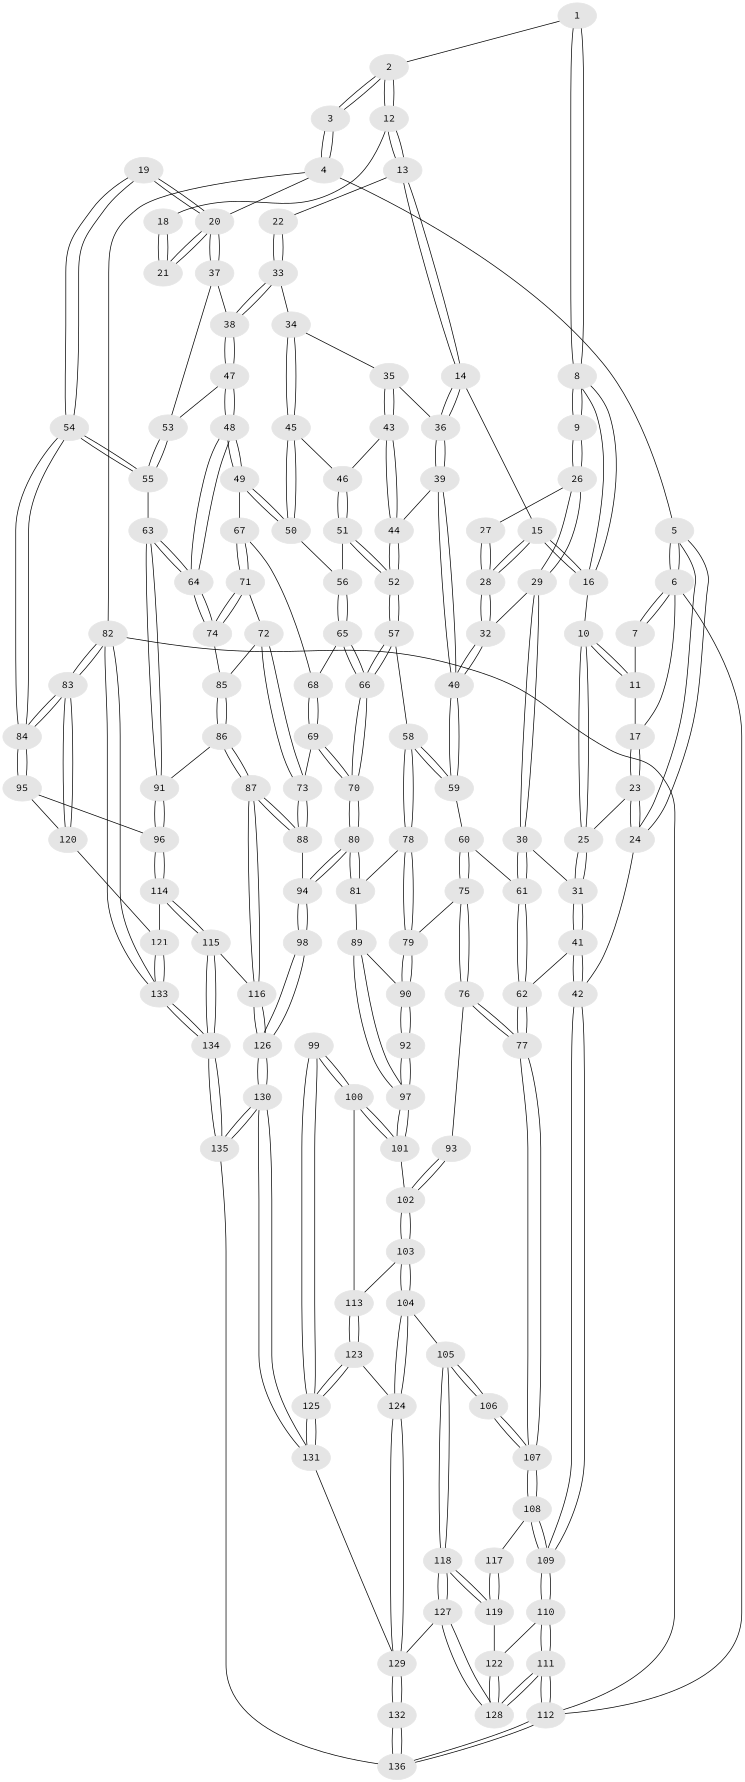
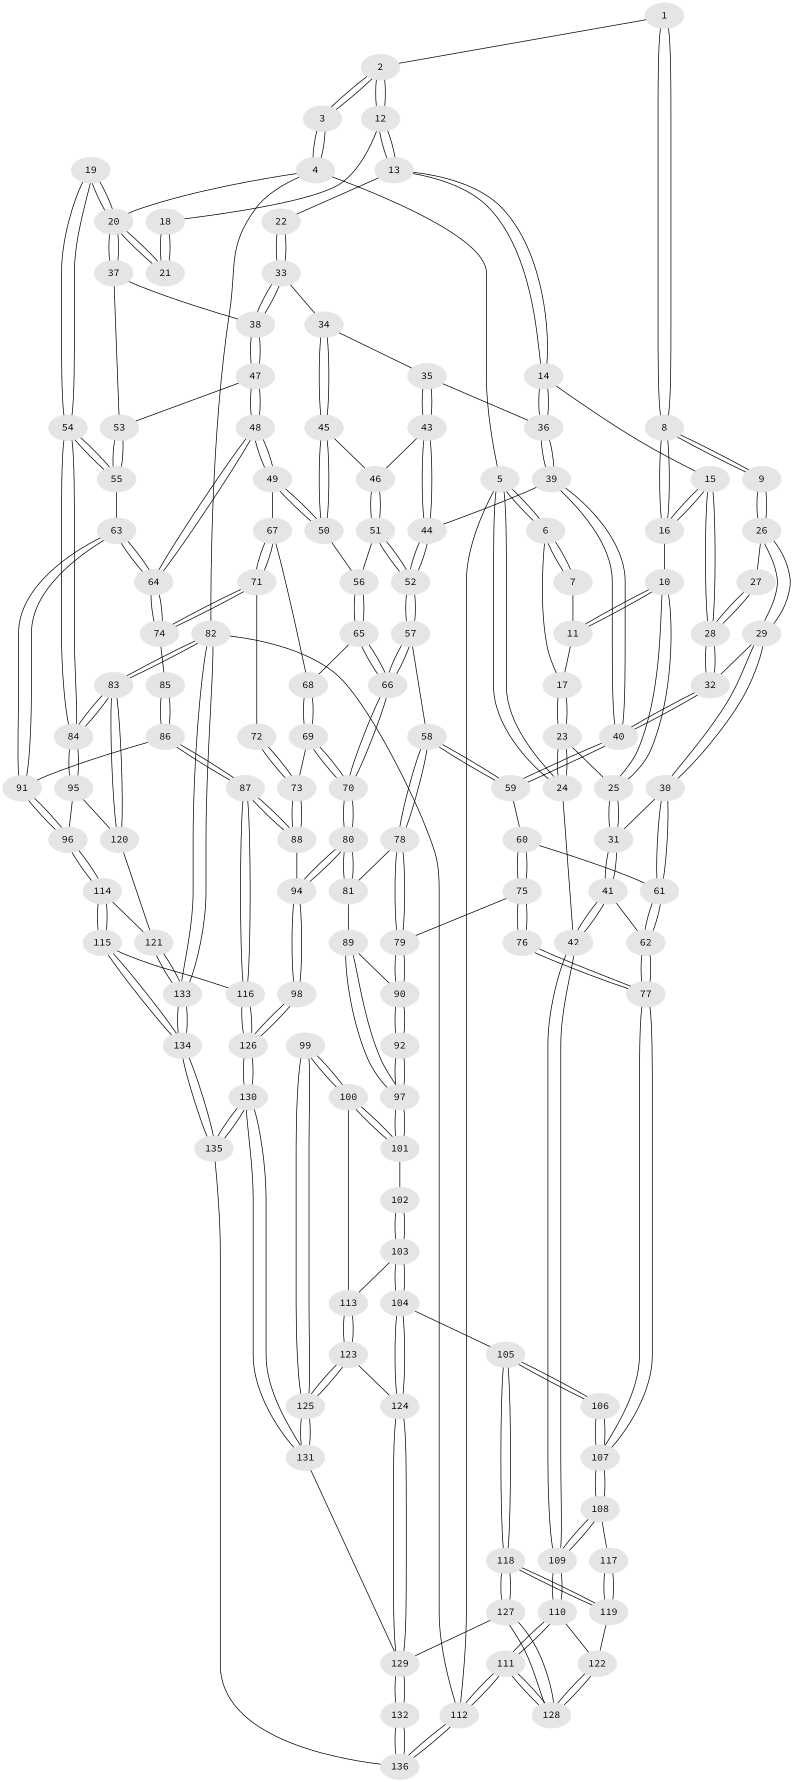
  graph {
    fontname="Source Code Pro"
    node [color=gray90 fontname="Source Code Pro" style=filled]
    edge [fontname="Source Code Pro"]
    1
    2
    8
    3
    12
    9
    16
    4
    13
    18
    5
    82
    20
    6
    24
    112
    19
    54
    83
    133
    7
    17
    42
    136
    11
    23
    26
    10
    25
    27
    29
    31
    14
    22
    21
    15
    36
    33
    28
    39
    32
    37
    55
    84
    38
    53
    34
    109
    41
    30
    40
    61
    62
    59
    35
    45
    47
    43
    46
    50
    44
    48
    52
    60
    77
    110
    51
    57
    56
    49
    64
    67
    74
    68
    71
    65
    58
    66
    63
    95
    91
    78
    70
    79
    81
    75
    76
    107
    96
    85
    69
    80
    72
    73
    88
    94
    86
-   93
    90
    102
    108
    89
    92
    98
    97
    120
    134
    121
    87
    116
    126
    101
    114
    103
    115
    99
    100
    125
    130
    113
    131
    123
    104
    105
    124
    106
    118
    129
    119
    127
    117
    111
    122
    128
    135
    132
    1 -- 2
    1 -- 8
    1 -- 8
    2 -- 3
    2 -- 3
    2 -- 12
    2 -- 12
    8 -- 9
    8 -- 9
    8 -- 16
    8 -- 16
    3 -- 4
    3 -- 4
    12 -- 13
    12 -- 13
    12 -- 18
    9 -- 26
    9 -- 26
    16 -- 10
    4 -- 5
    4 -- 82
    4 -- 20
    13 -- 14
    13 -- 14
    13 -- 22
    18 -- 21
    18 -- 21
    5 -- 6
    5 -- 6
    5 -- 24
    5 -- 24
-   6 -- 112
+   5 -- 112
    82 -- 112
    82 -- 83
    82 -- 83
    82 -- 133
    82 -- 133
    20 -- 21
    20 -- 21
    20 -- 37
    20 -- 37
    6 -- 7
    6 -- 7
    6 -- 17
    24 -- 42
    112 -- 136
    112 -- 136
    19 -- 20
    19 -- 20
    19 -- 54
    19 -- 54
    54 -- 55
    54 -- 55
    54 -- 84
    54 -- 84
    83 -- 84
    83 -- 84
    83 -- 120
    83 -- 120
    133 -- 134
    133 -- 134
    7 -- 11
    17 -- 23
    17 -- 23
    42 -- 109
    42 -- 109
    11 -- 17
    23 -- 24
    23 -- 24
    23 -- 25
    26 -- 27
    26 -- 29
    26 -- 29
    10 -- 11
    10 -- 11
    10 -- 25
    10 -- 25
    25 -- 31
    25 -- 31
    27 -- 28
    27 -- 28
    29 -- 32
    29 -- 30
    29 -- 30
    31 -- 41
    31 -- 41
    14 -- 15
    14 -- 36
    14 -- 36
    22 -- 33
    22 -- 33
    15 -- 16
    15 -- 16
    15 -- 28
    15 -- 28
    36 -- 39
    36 -- 39
    33 -- 38
    33 -- 38
    33 -- 34
    28 -- 32
    28 -- 32
    39 -- 40
    39 -- 40
    39 -- 44
    32 -- 40
    32 -- 40
    37 -- 38
    37 -- 53
    55 -- 63
    84 -- 95
    84 -- 95
    38 -- 47
    38 -- 47
    53 -- 55
    53 -- 55
    34 -- 35
    34 -- 45
    34 -- 45
    109 -- 110
    109 -- 110
    41 -- 42
    41 -- 42
    41 -- 62
    30 -- 31
    30 -- 61
    30 -- 61
    40 -- 59
    40 -- 59
    61 -- 62
    61 -- 62
    62 -- 77
    62 -- 77
    59 -- 60
    35 -- 36
    35 -- 43
    35 -- 43
    45 -- 46
    45 -- 50
    45 -- 50
    47 -- 53
    47 -- 48
    47 -- 48
    43 -- 46
    43 -- 44
    43 -- 44
    46 -- 51
    46 -- 51
    50 -- 56
    44 -- 52
    44 -- 52
    48 -- 49
    48 -- 49
    48 -- 64
    48 -- 64
    52 -- 57
    52 -- 57
    60 -- 61
    60 -- 75
    60 -- 75
    77 -- 107
    77 -- 107
    110 -- 111
    110 -- 111
    110 -- 122
    51 -- 52
    51 -- 52
    51 -- 56
    57 -- 58
    57 -- 66
    57 -- 66
    56 -- 65
    56 -- 65
    49 -- 50
    49 -- 50
    49 -- 67
    64 -- 74
    64 -- 74
    67 -- 68
    67 -- 71
    67 -- 71
    74 -- 85
    68 -- 69
    68 -- 69
    71 -- 74
    71 -- 74
    71 -- 72
    65 -- 68
    65 -- 66
    65 -- 66
    58 -- 59
    58 -- 59
    58 -- 78
    58 -- 78
    66 -- 70
    66 -- 70
    63 -- 64
    63 -- 64
    63 -- 91
    63 -- 91
    95 -- 96
    95 -- 120
    91 -- 96
    91 -- 96
    78 -- 79
    78 -- 79
    78 -- 81
    70 -- 80
    70 -- 80
    79 -- 90
    79 -- 90
    81 -- 89
    75 -- 79
    75 -- 76
    75 -- 76
    76 -- 77
    76 -- 77
-   76 -- 93
    107 -- 108
    107 -- 108
    96 -- 114
    96 -- 114
    85 -- 86
    85 -- 86
    69 -- 70
    69 -- 70
    69 -- 73
    80 -- 81
    80 -- 81
    80 -- 94
    80 -- 94
-   72 -- 85
    72 -- 73
    72 -- 73
    73 -- 88
    73 -- 88
    88 -- 94
    94 -- 98
    94 -- 98
    86 -- 91
    86 -- 87
    86 -- 87
-   93 -- 102
-   93 -- 102
    90 -- 92
    90 -- 92
    102 -- 103
    102 -- 103
    108 -- 109
    108 -- 109
    108 -- 117
    89 -- 90
    89 -- 97
    89 -- 97
    92 -- 97
    92 -- 97
    98 -- 126
    98 -- 126
    97 -- 101
    97 -- 101
    120 -- 121
    134 -- 135
    134 -- 135
    121 -- 133
    121 -- 133
    87 -- 88
    87 -- 88
    87 -- 116
    87 -- 116
    116 -- 126
    116 -- 126
    126 -- 130
    126 -- 130
    101 -- 102
    114 -- 121
    114 -- 115
    114 -- 115
    103 -- 113
    103 -- 104
    103 -- 104
    115 -- 134
    115 -- 134
    115 -- 116
    99 -- 100
    99 -- 100
    99 -- 125
    99 -- 125
    100 -- 101
    100 -- 101
    100 -- 113
    125 -- 131
    125 -- 131
    130 -- 131
    130 -- 131
    130 -- 135
    130 -- 135
    113 -- 123
    113 -- 123
    131 -- 129
    123 -- 125
    123 -- 125
    123 -- 124
    104 -- 105
    104 -- 124
    104 -- 124
    105 -- 106
    105 -- 106
    105 -- 118
    105 -- 118
    124 -- 129
    124 -- 129
    106 -- 107
    106 -- 107
    118 -- 119
    118 -- 119
    118 -- 127
    118 -- 127
    129 -- 132
    129 -- 132
    119 -- 122
    127 -- 129
    127 -- 128
    127 -- 128
    117 -- 119
    117 -- 119
    111 -- 112
    111 -- 112
    111 -- 128
    111 -- 128
    122 -- 128
    122 -- 128
    135 -- 136
    132 -- 136
    132 -- 136
  }
